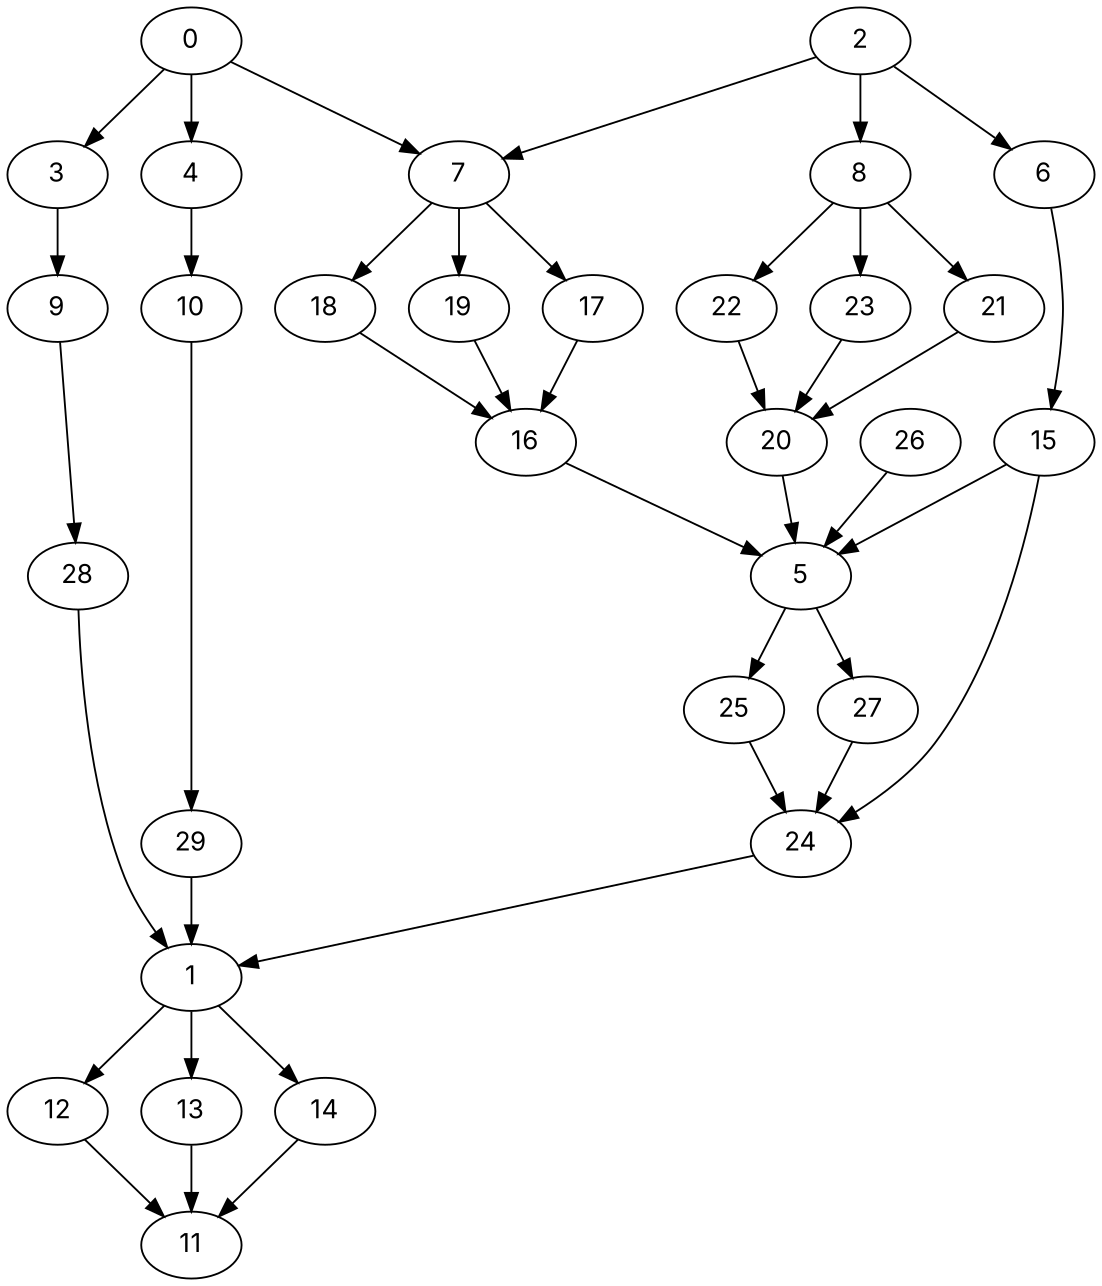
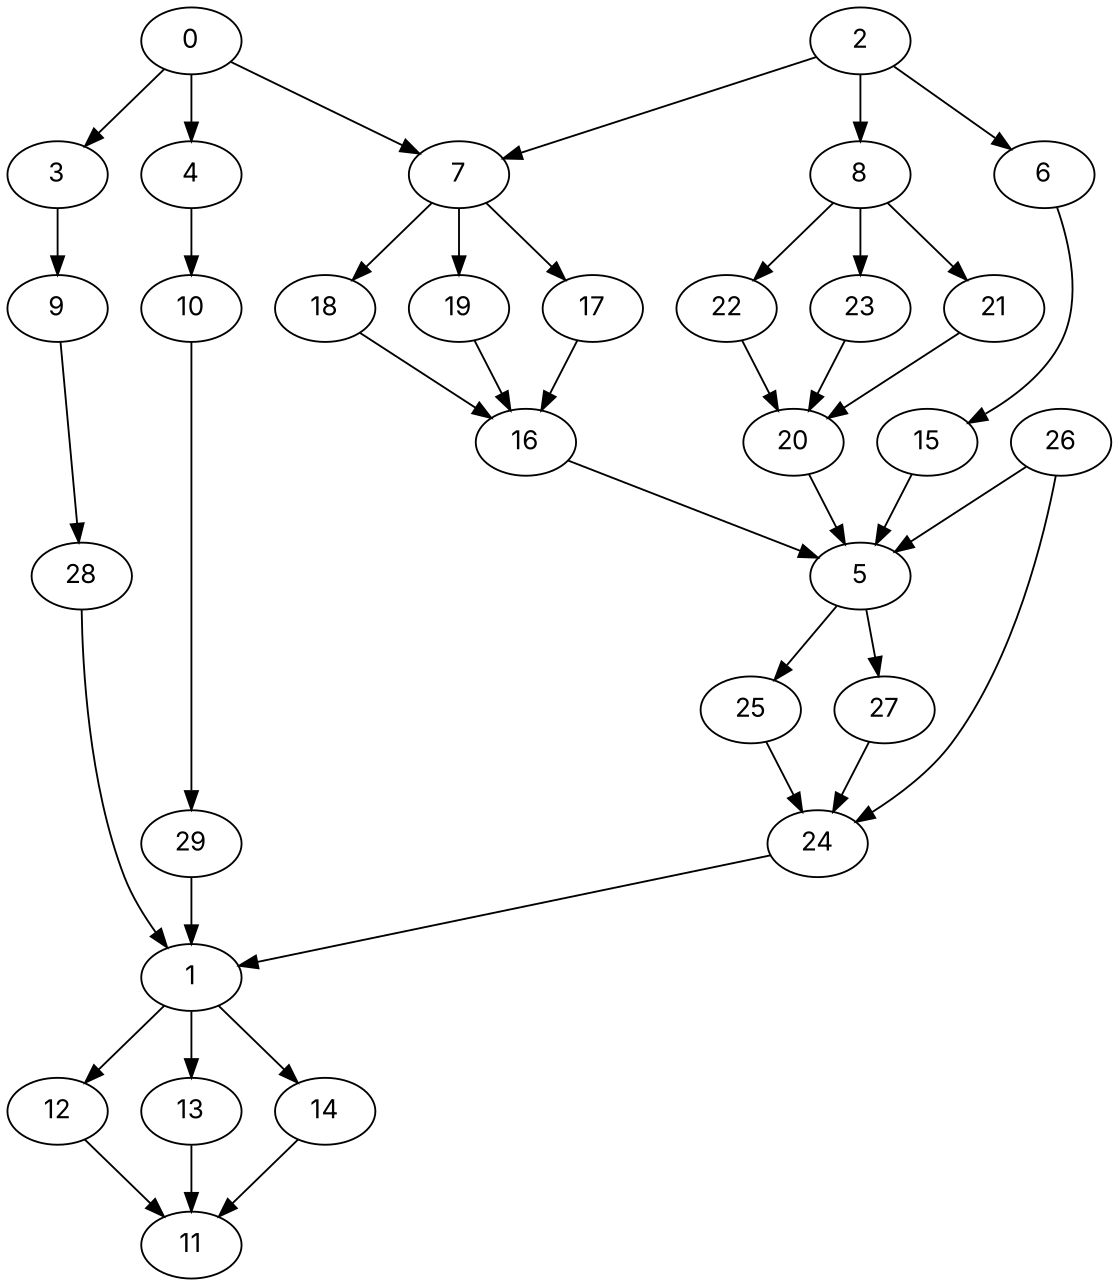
  digraph {
    "Duplicate states"=0
    GraphType=S_P
    "Max states in OPEN"=0
    Modes="120000ms; topo-ordered tasks, ; Pruning: task equivalence, fixed order ready list, ; F-value: ; Optimisation: best schedule length (SL) optimisation on equal, "
    NumberOfTasks=30
    "Pruned using list schedule length"=1
    "States removed from OPEN"=0
    TargetSystem="Homogeneous-6"
    "Time to schedule (ms)"=99
    "Total idle time"=2108
    "Total schedule length"=1123
    "Total sequential time"=2397
    "Total states created"=2
    fontname=Inter
    node [Processor=0 "Start time"=291 Weight=96 fontname=Inter]
    edge [Weight=10 fontname=Inter]
    0 ["Finish time"=96 "Start time"=0]
    3 ["Finish time"=483 Processor=4 "Start time"=373 Weight=110]
    4 ["Finish time"=428 Processor=3 "Start time"=401 Weight=27]
    7 ["Finish time"=280 Processor=1 "Start time"=198 Weight=82]
    2 ["Finish time"=192 "Start time"=96]
    8 ["Finish time"=288 "Start time"=192]
    6 ["Finish time"=226 Processor=4 "Start time"=199 Weight=27]
    9 ["Finish time"=510 Processor=4 "Start time"=483 Weight=27]
    10 ["Finish time"=497 Processor=3 "Start time"=428 Weight=69]
    22 ["Finish time"=425 "Start time"=288 Weight=137]
    23 ["Finish time"=401 Processor=3 Weight=110]
    21 ["Finish time"=373 Processor=4 Weight=82]
    18 ["Finish time"=376 Processor=1 "Start time"=280]
    19 ["Finish time"=383 Processor=2 "Start time"=287]
    17 ["Finish time"=392 Processor=5 "Start time"=351 Weight=41]
    15 ["Finish time"=351 Processor=5 "Start time"=228 Weight=123]
    28 ["Finish time"=579 Processor=4 "Start time"=510 Weight=69]
    29 ["Finish time"=524 Processor=3 "Start time"=497 Weight=27]
    20 ["Finish time"=466 "Start time"=425 Weight=41]
    16 ["Finish time"=462 Processor=5 "Start time"=393 Weight=69]
    5 ["Finish time"=576 "Start time"=466 Weight=110]
    25 ["Finish time"=699 "Start time"=576 Weight=123]
    27 ["Finish time"=613 Processor=2 "Start time"=586 Weight=27]
    24 ["Finish time"=822 "Start time"=699 Weight=123]
    26 ["Finish time"=689 Processor=1 "Start time"=579 Weight=110]
    1 ["Finish time"=863 "Start time"=822 Weight=41]
    12 ["Finish time"=986 "Start time"=863 Weight=123]
    13 ["Finish time"=909 Processor=1 "Start time"=868 Weight=41]
    14 ["Finish time"=908 Processor=2 "Start time"=867 Weight=41]
    11 ["Finish time"=1123 "Start time"=986 Weight=137]
    0 -> 3
    0 -> 4 [Weight=4]
    0 -> 7 [Weight=6]
    3 -> 9 [Weight=2]
    4 -> 10 [Weight=2]
    7 -> 18 [Weight=4]
    7 -> 19 [Weight=7]
    7 -> 17 [Weight=6]
    2 -> 7 [Weight=6]
    2 -> 8
    2 -> 6 [Weight=7]
    8 -> 22
    8 -> 23 [Weight=3]
    8 -> 21 [Weight=3]
    6 -> 15 [Weight=2]
    9 -> 28 [Weight=2]
    10 -> 29 [Weight=8]
    22 -> 20 [Weight=5]
    23 -> 20 [Weight=2]
    21 -> 20 [Weight=9]
    18 -> 16
    19 -> 16
    17 -> 16 [Weight=6]
    15 -> 5 [Weight=6]
    28 -> 1 [Weight=9]
    29 -> 1 [Weight=6]
    20 -> 5 [Weight=8]
    16 -> 5 [Weight=3]
    5 -> 25 [Weight=2]
    5 -> 27
    25 -> 24 [Weight=5]
    27 -> 24 [Weight=2]
    24 -> 1 [Weight=3]
    26 -> 5 [Weight=3]
-   15 -> 24 [Weight=8]
+   26 -> 24 [Weight=8]
    1 -> 12 [Weight=9]
    1 -> 13 [Weight=5]
    1 -> 14 [Weight=4]
    12 -> 11 [Weight=3]
    13 -> 11
    14 -> 11
  }
